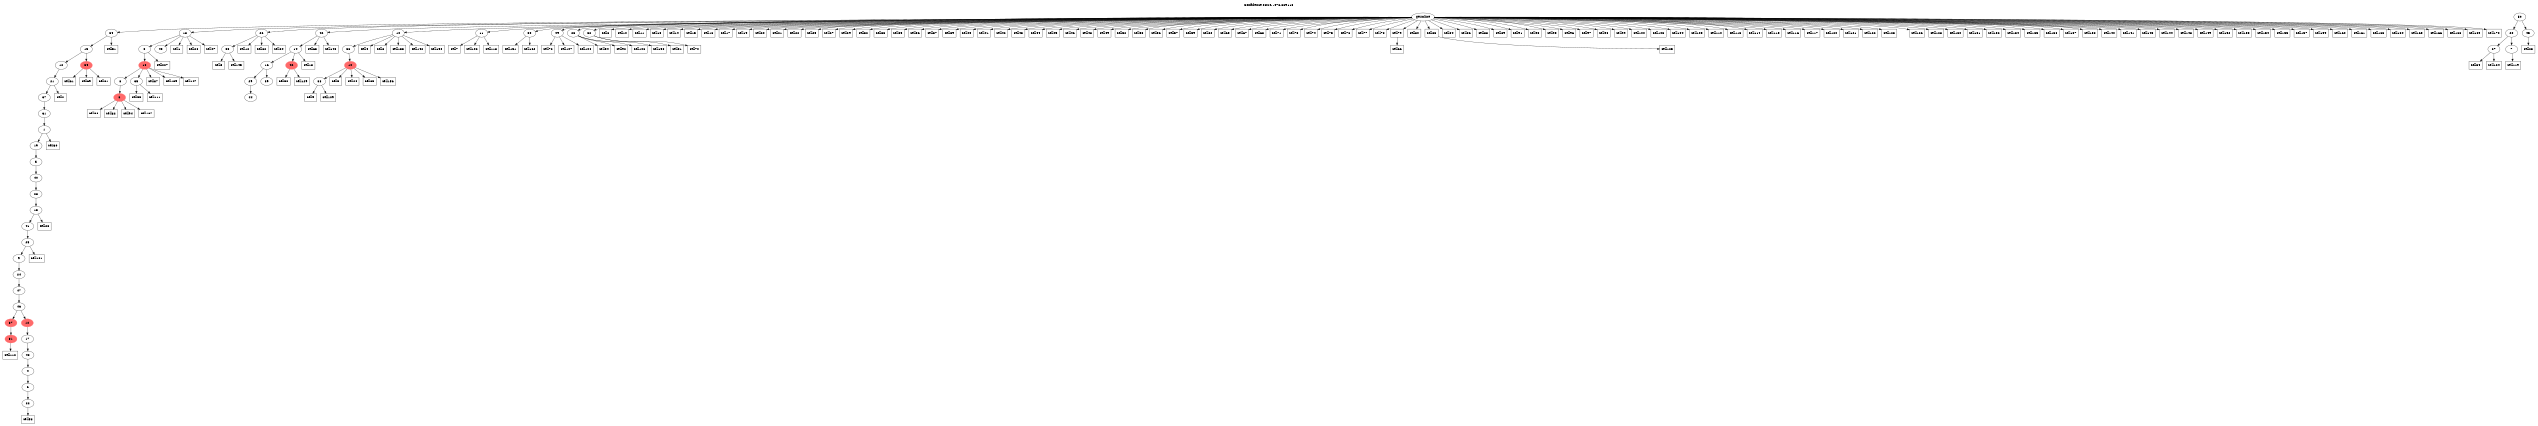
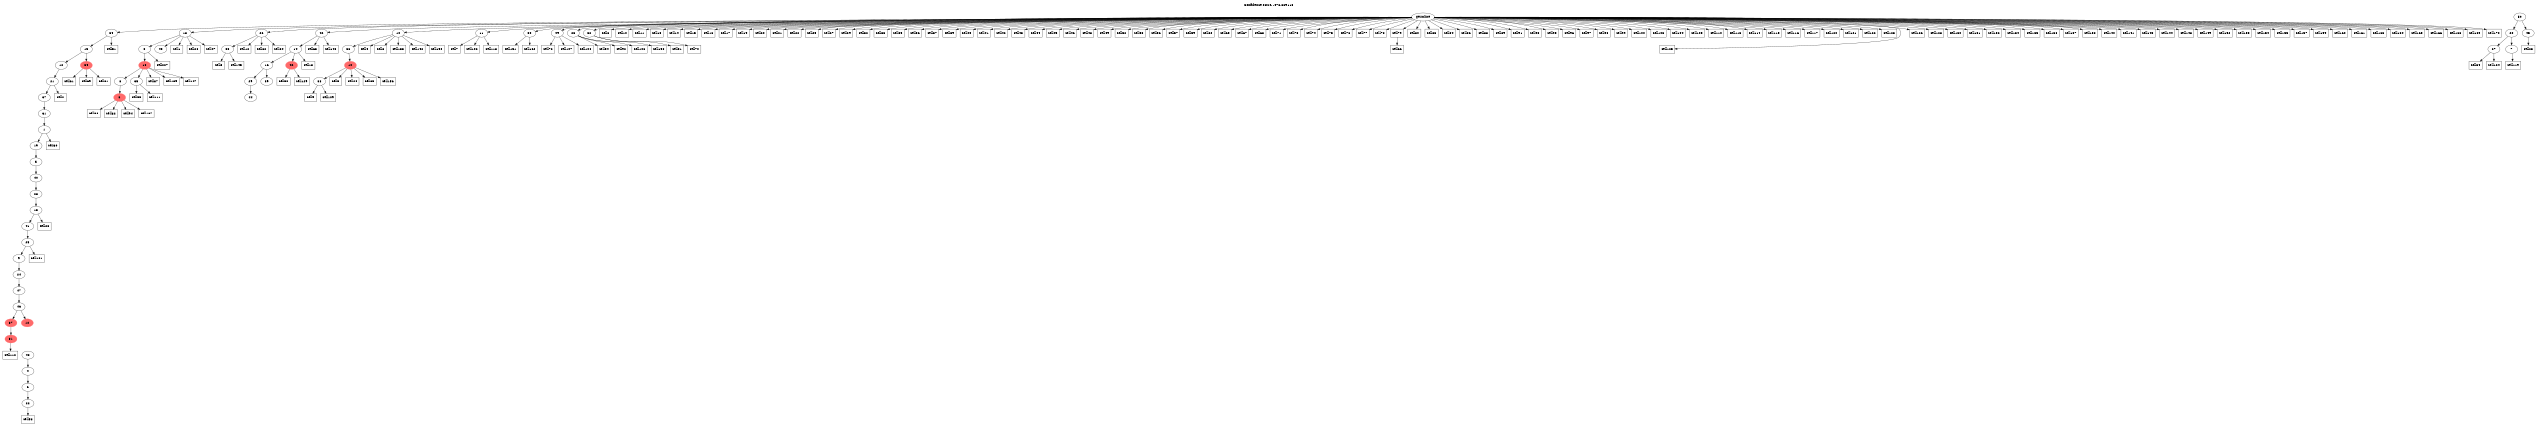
  digraph {
    label="Confidence score: -478.869113"
    labelloc=t
    node [shape=box]
    n1 [color=indianred1 label=37 style=filled shape=""]
    n2 [color=indianred1 label=31 style=filled shape=""]
    cell112
    n4 [label=6 shape=""]
    n5 [label=22 shape=""]
    cell58
    n7 [label=4 shape=""]
    n8 [label=48 shape=""]
-   n9 [label=17 shape=""]
    n10 [color=indianred1 label=12 style=filled shape=""]
    n11 [label=46 shape=""]
    n12 [label=47 shape=""]
    n13 [label=24 shape=""]
    n14 [label=9 shape=""]
    n15 [label=25 shape=""]
    cell101
    n17 [label=41 shape=""]
    n18 [label=13 shape=""]
    cell28
    n20 [label=28 shape=""]
    n21 [label=40 shape=""]
    n22 [label=5 shape=""]
    n23 [label=19 shape=""]
    n24 [label=1 shape=""]
    cell30
    n26 [label=31 shape=""]
    n27 [label=37 shape=""]
    n28 [label=21 shape=""]
    cell2
    n30 [label=12 shape=""]
    n31 [label=15 shape=""]
    n32 [color=indianred1 label=34 style=filled shape=""]
    cell61
    cell69
    cell81
    n36 [label=34 shape=""]
    cell51
    n38 [label=8 shape=""]
    n39 [color=indianred1 label=3 style=filled shape=""]
    cell38
    cell82
    cell94
    cell167
    n44 [color=indianred1 label=18 style=filled shape=""]
    n45 [label=35 shape=""]
    cell87
    cell139
    cell147
    cell55
    cell111
    n51 [label=3 shape=""]
    n52 [label=cell227]
    n53 [label=18 shape=""]
    n54 [label=43 shape=""]
    cell1
    cell26
    cell47
    n58 [label=26 shape=""]
    n59 [label=33 shape=""]
    cell12
    cell62
    cell64
    cell3
    cell145
    n65 [label=29 shape=""]
    n66 [label=44 shape=""]
    n67 [label=20 shape=""]
    n68 [label=27 shape=""]
    n69 [label=7 shape=""]
    cell34
    cell124
    cell119
    n73 [label=50 shape=""]
    n74 [label=45 shape=""]
    cell23
    n76 [label=39 shape=""]
    n77 [label=16 shape=""]
    n78 [label=14 shape=""]
    n79 [color=indianred1 label=42 style=filled shape=""]
    cell18
    cell50
    cell129
    n83 [label=42 shape=""]
    cell63
    cell146
    n86 [color=indianred1 label=10 style=filled shape=""]
    n87 [label=38 shape=""]
    cell5
    cell24
    cell85
    cell156
    cell9
    cell109
    n94 [label=36 shape=""]
    n95 [label=10 shape=""]
    cell4
    cell8
    cell133
    cell142
    cell150
    n101 [label=germline shape=""]
    n102 [label=11 shape=""]
    n103 [label=30 shape=""]
    n104 [label=49 shape=""]
    n105 [label=23 shape=""]
    n106 [label=32 shape=""]
    cell6
    cell10
    cell11
    cell13
    cell14
    cell15
    cell16
    cell17
    cell19
    cell20
    cell21
    cell22
    cell25
    cell27
    cell29
    cell32
    cell33
    cell35
    cell36
    cell37
    cell39
    cell40
    cell41
    cell42
    cell43
    cell44
    cell45
    cell46
    cell48
    cell49
    cell52
    cell53
    cell56
    cell57
    cell59
    cell60
    cell65
    cell67
    cell68
    cell71
    cell73
    cell74
    cell75
    cell76
    cell77
    cell78
    cell79
    cell80
    cell83
    cell84
    cell86
    cell88
    cell89
    cell91
    cell93
    cell95
    cell96
    cell97
    cell98
    cell99
    cell100
    cell103
    cell104
    cell105
    cell110
    cell113
    cell114
    cell115
    cell116
    cell117
    cell120
    cell121
    cell122
    cell123
    cell125
    cell126
    cell128
    cell130
    cell131
    cell132
    cell134
    cell135
    cell136
    cell137
    cell138
    cell140
    cell141
    cell143
    cell144
    cell148
    cell149
    cell152
    cell153
    cell154
    cell155
    cell157
    cell159
    cell160
    cell161
    cell163
    cell164
    cell165
    cell166
    cell168
    cell169
    cell170
    cell7
    cell102
    cell118
    cell151
    cell162
    cell72
    cell107
    cell108
    cell54
    cell92
    cell106
    cell158
    cell31
    cell70
    cell66
    n1 -> n2
    n2 -> cell112
    n4 -> n5
    n5 -> cell58
    n7 -> n4
    n8 -> n7
-   n9 -> n8
-   n10 -> n9
    n11 -> n1
    n11 -> n10
    n12 -> n11
    n13 -> n12
    n14 -> n13
    n15 -> n14
    n15 -> cell101
    n17 -> n15
    n18 -> n17
    n18 -> cell28
    n20 -> n18
    n21 -> n20
    n22 -> n21
    n23 -> n22
    n24 -> n23
    n24 -> cell30
    n26 -> n24
    n27 -> n26
    n28 -> n27
    n28 -> cell2
    n30 -> n28
    n31 -> n30
    n31 -> n32
    n32 -> cell61
    n32 -> cell69
    n32 -> cell81
    n36 -> n31
    n36 -> cell51
    n38 -> n39
    n39 -> cell38
    n39 -> cell82
    n39 -> cell94
    n39 -> cell167
    n44 -> n38
    n44 -> n45
    n44 -> cell87
    n44 -> cell139
    n44 -> cell147
    n45 -> cell55
    n45 -> cell111
    n51 -> n44
    n51 -> n52
    n53 -> n51
    n53 -> n54
    n53 -> cell1
    n53 -> cell26
    n53 -> cell47
    n58 -> n59
    n58 -> cell12
    n58 -> cell62
    n58 -> cell64
    n59 -> cell3
    n59 -> cell145
    n65 -> n66
    n67 -> n68
    n67 -> n69
    n68 -> cell34
    n68 -> cell124
    n69 -> cell119
    n73 -> n67
    n73 -> n74
    n74 -> cell23
    n77 -> n65
    n77 -> n76
    n78 -> n77
    n78 -> n79
    n78 -> cell18
    n79 -> cell50
    n79 -> cell129
    n83 -> n78
    n83 -> cell63
    n83 -> cell146
    n86 -> n87
    n86 -> cell5
    n86 -> cell24
    n86 -> cell85
    n86 -> cell156
    n87 -> cell9
    n87 -> cell109
    n94 -> n86
    n95 -> n94
    n95 -> cell4
    n95 -> cell8
    n95 -> cell133
    n95 -> cell142
    n95 -> cell150
    n101 -> n36
    n101 -> n53
    n101 -> n58
    n101 -> n83
    n101 -> n95
    n101 -> n102
    n101 -> n103
    n101 -> n104
    n101 -> n105
    n101 -> n106
    n101 -> cell6
    n101 -> cell10
    n101 -> cell11
    n101 -> cell13
    n101 -> cell14
    n101 -> cell15
    n101 -> cell16
    n101 -> cell17
    n101 -> cell19
    n101 -> cell20
    n101 -> cell21
    n101 -> cell22
    n101 -> cell25
    n101 -> cell27
    n101 -> cell29
    n101 -> cell32
    n101 -> cell33
    n101 -> cell35
    n101 -> cell36
    n101 -> cell37
    n101 -> cell39
    n101 -> cell40
    n101 -> cell41
    n101 -> cell42
    n101 -> cell43
    n101 -> cell44
    n101 -> cell45
    n101 -> cell46
    n101 -> cell48
    n101 -> cell49
    n101 -> cell52
    n101 -> cell53
    n101 -> cell56
    n101 -> cell57
    n101 -> cell59
    n101 -> cell60
    n101 -> cell65
    n101 -> cell67
    n101 -> cell68
    n101 -> cell71
    n101 -> cell73
    n101 -> cell74
    n101 -> cell75
    n101 -> cell76
    n101 -> cell77
    n101 -> cell78
    n101 -> cell79
    n101 -> cell80
    n101 -> cell83
    n101 -> cell84
    n101 -> cell86
    n101 -> cell88
    n101 -> cell89
    n101 -> cell91
    n101 -> cell93
    n101 -> cell95
    n101 -> cell96
    n101 -> cell97
    n101 -> cell98
    n101 -> cell99
    n101 -> cell100
    n101 -> cell103
    n101 -> cell104
    n101 -> cell105
    n101 -> cell110
    n101 -> cell113
    n101 -> cell114
    n101 -> cell115
    n101 -> cell116
    n101 -> cell117
    n101 -> cell120
    n101 -> cell121
    n101 -> cell122
    n101 -> cell123
-   cell83 -> cell125
+   n101 -> cell125
    n101 -> cell126
    n101 -> cell128
    n101 -> cell130
    n101 -> cell131
    n101 -> cell132
    n101 -> cell134
    n101 -> cell135
    n101 -> cell136
    n101 -> cell137
    n101 -> cell138
    n101 -> cell140
    n101 -> cell141
    n101 -> cell143
    n101 -> cell144
    n101 -> cell148
    n101 -> cell149
    n101 -> cell152
    n101 -> cell153
    n101 -> cell154
    n101 -> cell155
    n101 -> cell157
    n101 -> cell159
    n101 -> cell160
    n101 -> cell161
    n101 -> cell163
    n101 -> cell164
    n101 -> cell165
    n101 -> cell166
    n101 -> cell168
    n101 -> cell169
    n101 -> cell170
    n102 -> cell7
    n102 -> cell102
    n102 -> cell118
    n103 -> cell151
    n103 -> cell162
    n104 -> cell72
    n104 -> cell107
    n104 -> cell108
    n105 -> cell54
    n105 -> cell92
    n105 -> cell106
    n105 -> cell158
    n106 -> cell31
    n106 -> cell70
    cell79 -> cell66
  }
